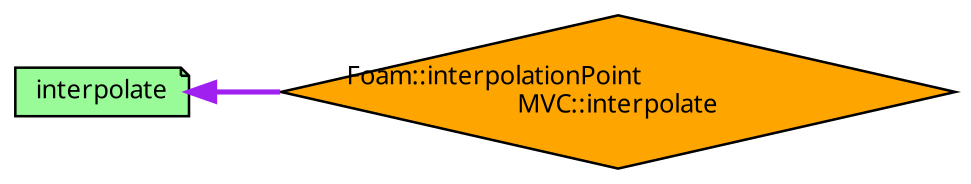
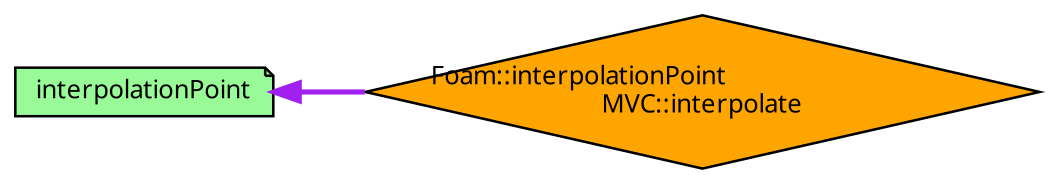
  digraph {
    rankdir=LR
    fontname="Noto Sans"
    node [color=black fontname="Noto Sans" fontsize=10 style=filled]
-   n1 [fillcolor=palegreen fontcolor=black height=0.2 label=interpolate shape=note width=0.4]
+   n1 [fillcolor=palegreen fontcolor=black height=0.2 label=interpolationPoint shape=note width=0.4]
    n2 [height=0.2 label="Foam::interpolationPoint\lMVC::interpolate" shape=diamond width=0.4 fillcolor=orange]
    n1 -> n2 [color=purple dir=back fontname="Noto Sans" fontsize=10 labelfontname=FreeSans labelfontsize=10 style=bold]
  }
